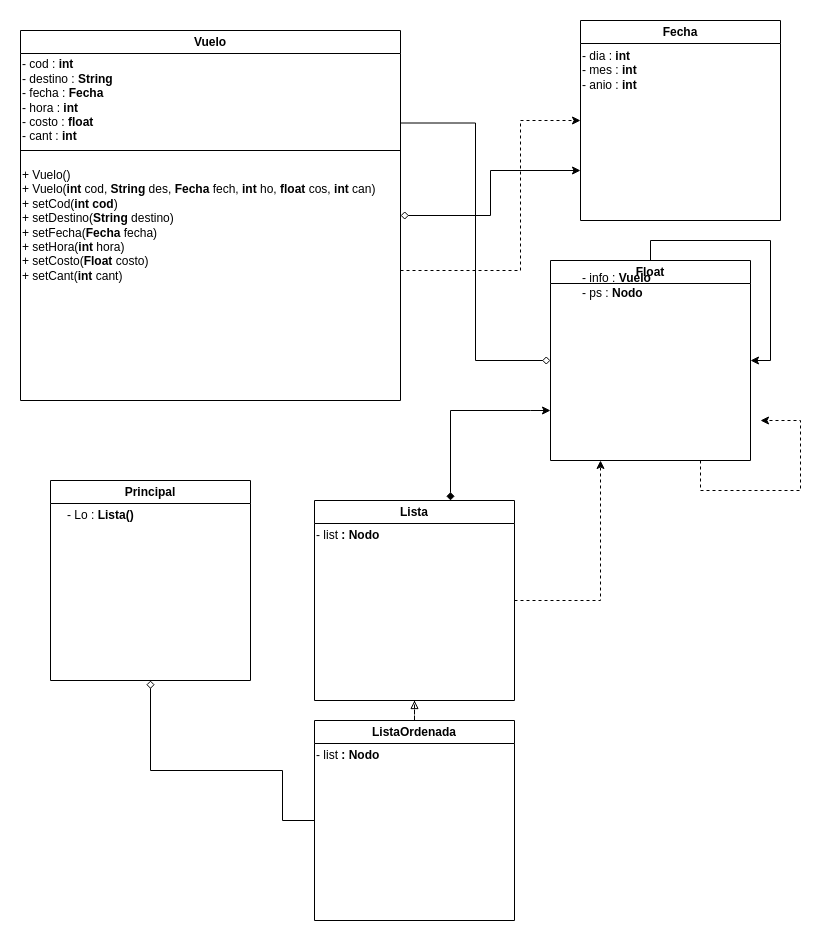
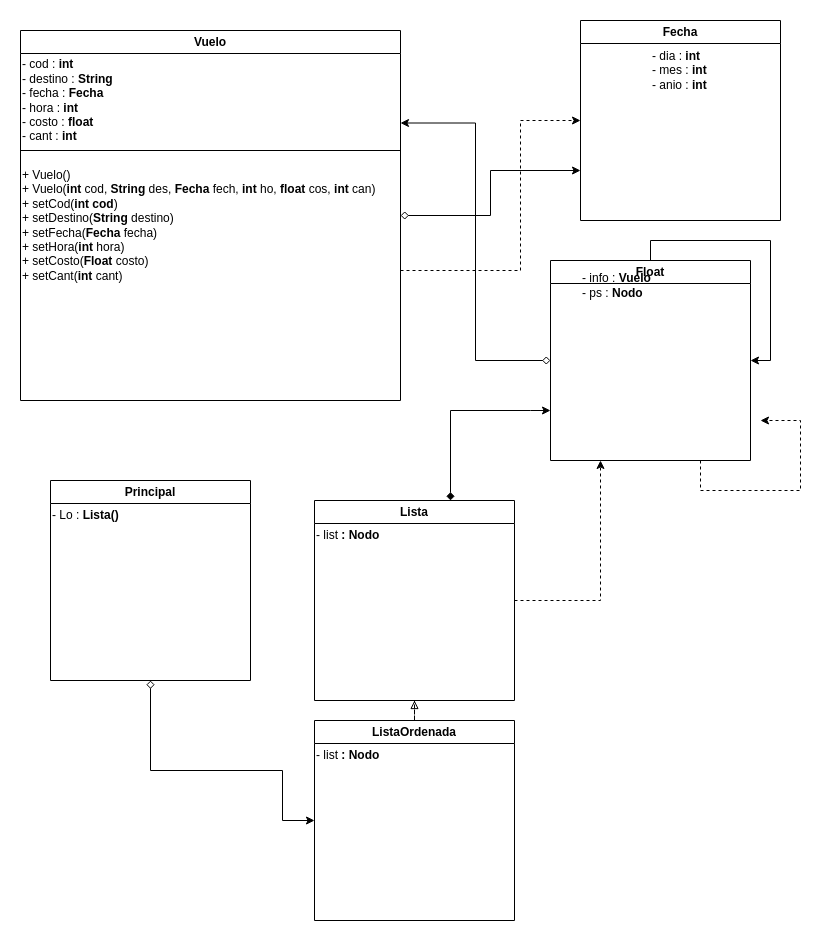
  <mxCell id="0" />
  <mxCell id="1" parent="0" />
  <mxCell id="2" style="edgeStyle=orthogonalEdgeStyle;rounded=0;orthogonalLoop=1;jettySize=auto;html=1;entryX=0;entryY=0.75;entryDx=0;entryDy=0;startArrow=diamond;startFill=0;" edge="1" parent="1" source="4" target="8"><mxGeometry relative="1" as="geometry" /></mxCell>
  <mxCell id="3" style="edgeStyle=orthogonalEdgeStyle;rounded=0;orthogonalLoop=1;jettySize=auto;html=1;entryX=0;entryY=0.5;entryDx=0;entryDy=0;dashed=1;" edge="1" parent="1" source="4" target="8"><mxGeometry relative="1" as="geometry"><Array as="points"><mxPoint x="520" y="270" /><mxPoint x="520" y="120" /></Array></mxGeometry></mxCell>
  <mxCell id="4" value="Vuelo" style="swimlane;whiteSpace=wrap;html=1;" vertex="1" parent="1"><mxGeometry x="20" y="30" width="380" height="370" as="geometry" /></mxCell>
  <mxCell id="5" value="- cod : &lt;b&gt;int&lt;/b&gt;&lt;div&gt;- destino : &lt;b&gt;String&lt;/b&gt;&lt;/div&gt;&lt;div&gt;- fecha : &lt;b&gt;Fecha&lt;/b&gt;&lt;/div&gt;&lt;div&gt;- hora : &lt;b&gt;int&lt;/b&gt;&lt;/div&gt;&lt;div&gt;- costo : &lt;b&gt;float&lt;/b&gt;&lt;/div&gt;&lt;div&gt;- cant : &lt;b&gt;int&lt;/b&gt;&lt;/div&gt;" style="text;html=1;align=left;verticalAlign=middle;resizable=0;points=[];autosize=1;strokeColor=none;fillColor=none;" vertex="1" parent="4"><mxGeometry y="20" width="110" height="100" as="geometry" /></mxCell>
  <mxCell id="6" value="+ Vuelo()&lt;div&gt;+ Vuelo(&lt;b&gt;int &lt;/b&gt;cod, &lt;b&gt;String &lt;/b&gt;des, &lt;b&gt;Fecha&lt;/b&gt;&amp;nbsp;fech, &lt;b&gt;int &lt;/b&gt;ho, &lt;b&gt;float&lt;/b&gt;&amp;nbsp;cos, &lt;b&gt;int &lt;/b&gt;can)&lt;/div&gt;&lt;div&gt;+ setCod(&lt;b&gt;int cod&lt;/b&gt;)&lt;/div&gt;&lt;div&gt;+ setDestino(&lt;b&gt;String &lt;/b&gt;destino)&lt;/div&gt;&lt;div&gt;+ setFecha(&lt;b&gt;Fecha &lt;/b&gt;fecha)&lt;/div&gt;&lt;div&gt;+ setHora(&lt;b&gt;int&lt;/b&gt;&amp;nbsp;hora)&lt;/div&gt;&lt;div&gt;+ setCosto(&lt;b&gt;Float&lt;/b&gt;&amp;nbsp;costo)&lt;/div&gt;&lt;div&gt;+ setCant(&lt;b&gt;int &lt;/b&gt;cant)&lt;/div&gt;" style="text;html=1;align=left;verticalAlign=middle;resizable=0;points=[];autosize=1;strokeColor=none;fillColor=none;" vertex="1" parent="4"><mxGeometry y="130" width="380" height="130" as="geometry" /></mxCell>
  <mxCell id="7" value="" style="endArrow=none;html=1;rounded=0;" edge="1" parent="4"><mxGeometry width="50" height="50" relative="1" as="geometry"><mxPoint y="120" as="sourcePoint" /><mxPoint x="380" y="120" as="targetPoint" /></mxGeometry></mxCell>
  <mxCell id="8" value="Fecha" style="swimlane;whiteSpace=wrap;html=1;" vertex="1" parent="1"><mxGeometry x="580" y="20" width="200" height="200" as="geometry" /></mxCell>
- <mxCell id="9" value="&lt;div style=&quot;&quot;&gt;&lt;span style=&quot;background-color: initial;&quot;&gt;- dia : &lt;/span&gt;&lt;b style=&quot;background-color: initial;&quot;&gt;int&lt;/b&gt;&lt;/div&gt;&lt;div&gt;- mes : &lt;b&gt;int&lt;/b&gt;&lt;/div&gt;&lt;div style=&quot;&quot;&gt;- anio : &lt;b&gt;int&amp;nbsp;&lt;/b&gt;&lt;/div&gt;" style="text;html=1;align=left;verticalAlign=middle;resizable=0;points=[];autosize=1;strokeColor=none;fillColor=none;" vertex="1" parent="8"><mxGeometry y="20" width="80" height="60" as="geometry" /></mxCell>
- <mxCell id="10" style="edgeStyle=orthogonalEdgeStyle;rounded=0;orthogonalLoop=1;jettySize=auto;html=1;entryX=1;entryY=0.25;entryDx=0;entryDy=0;startArrow=diamond;startFill=0;endArrow=none;" edge="1" parent="1" source="13" target="4"><mxGeometry relative="1" as="geometry" /></mxCell>
+ <mxCell id="9" value="&lt;div style=&quot;&quot;&gt;&lt;span style=&quot;background-color: initial;&quot;&gt;- dia : &lt;/span&gt;&lt;b style=&quot;background-color: initial;&quot;&gt;int&lt;/b&gt;&lt;/div&gt;&lt;div&gt;- mes : &lt;b&gt;int&lt;/b&gt;&lt;/div&gt;&lt;div style=&quot;&quot;&gt;- anio : &lt;b&gt;int&amp;nbsp;&lt;/b&gt;&lt;/div&gt;" style="text;html=1;align=left;verticalAlign=middle;resizable=0;points=[];autosize=1;strokeColor=none;fillColor=none;" vertex="1" parent="8"><mxGeometry x="70" y="20" width="80" height="60" as="geometry" /></mxCell>
+ <mxCell id="10" style="edgeStyle=orthogonalEdgeStyle;rounded=0;orthogonalLoop=1;jettySize=auto;html=1;entryX=1;entryY=0.25;entryDx=0;entryDy=0;startArrow=diamond;startFill=0;" edge="1" parent="1" source="13" target="4"><mxGeometry relative="1" as="geometry" /></mxCell>
  <mxCell id="11" style="edgeStyle=orthogonalEdgeStyle;rounded=0;orthogonalLoop=1;jettySize=auto;html=1;entryX=1;entryY=0.5;entryDx=0;entryDy=0;" edge="1" parent="1" source="13" target="13"><mxGeometry relative="1" as="geometry"><mxPoint x="740" y="380" as="targetPoint" /></mxGeometry></mxCell>
  <mxCell id="12" style="edgeStyle=orthogonalEdgeStyle;rounded=0;orthogonalLoop=1;jettySize=auto;html=1;dashed=1;exitX=0.75;exitY=1;exitDx=0;exitDy=0;" edge="1" parent="1" source="13"><mxGeometry relative="1" as="geometry"><mxPoint x="760" y="420" as="targetPoint" /><Array as="points"><mxPoint x="700" y="490" /><mxPoint x="800" y="490" /><mxPoint x="800" y="420" /></Array></mxGeometry></mxCell>
  <mxCell id="13" value="Float" style="swimlane;whiteSpace=wrap;html=1;" vertex="1" parent="1"><mxGeometry x="550" y="260" width="200" height="200" as="geometry" /></mxCell>
  <mxCell id="14" value="- info : &lt;b&gt;Vuelo&lt;/b&gt;&lt;div&gt;- ps : &lt;b&gt;Nodo&lt;/b&gt;&lt;/div&gt;" style="text;html=1;align=left;verticalAlign=middle;resizable=0;points=[];autosize=1;strokeColor=none;fillColor=none;" vertex="1" parent="13"><mxGeometry x="30" y="5" width="90" height="40" as="geometry" /></mxCell>
  <mxCell id="15" style="edgeStyle=orthogonalEdgeStyle;rounded=0;orthogonalLoop=1;jettySize=auto;html=1;entryX=0;entryY=0.75;entryDx=0;entryDy=0;endArrow=classic;endFill=1;startArrow=diamond;startFill=1;" edge="1" parent="1" source="17" target="13"><mxGeometry relative="1" as="geometry"><Array as="points"><mxPoint x="450" y="410" /><mxPoint x="530" y="410" /></Array></mxGeometry></mxCell>
  <mxCell id="16" style="edgeStyle=orthogonalEdgeStyle;rounded=0;orthogonalLoop=1;jettySize=auto;html=1;entryX=0.25;entryY=1;entryDx=0;entryDy=0;dashed=1;" edge="1" parent="1" source="17" target="13"><mxGeometry relative="1" as="geometry" /></mxCell>
  <mxCell id="17" value="Lista" style="swimlane;whiteSpace=wrap;html=1;" vertex="1" parent="1"><mxGeometry x="314" y="500" width="200" height="200" as="geometry" /></mxCell>
  <mxCell id="18" value="- list &lt;b&gt;: Nodo&lt;/b&gt;" style="text;html=1;align=left;verticalAlign=middle;resizable=0;points=[];autosize=1;strokeColor=none;fillColor=none;" vertex="1" parent="17"><mxGeometry y="20" width="90" height="30" as="geometry" /></mxCell>
- <mxCell id="19" style="edgeStyle=orthogonalEdgeStyle;rounded=0;orthogonalLoop=1;jettySize=auto;html=1;entryX=0;entryY=0.5;entryDx=0;entryDy=0;startArrow=diamond;startFill=0;endArrow=none;" edge="1" parent="1" source="20" target="23"><mxGeometry relative="1" as="geometry"><Array as="points"><mxPoint x="150" y="770" /><mxPoint x="282" y="770" /><mxPoint x="282" y="820" /></Array></mxGeometry></mxCell>
+ <mxCell id="19" style="edgeStyle=orthogonalEdgeStyle;rounded=0;orthogonalLoop=1;jettySize=auto;html=1;entryX=0;entryY=0.5;entryDx=0;entryDy=0;startArrow=diamond;startFill=0;" edge="1" parent="1" source="20" target="23"><mxGeometry relative="1" as="geometry"><Array as="points"><mxPoint x="150" y="770" /><mxPoint x="282" y="770" /><mxPoint x="282" y="820" /></Array></mxGeometry></mxCell>
  <mxCell id="20" value="Principal" style="swimlane;whiteSpace=wrap;html=1;" vertex="1" parent="1"><mxGeometry x="50" y="480" width="200" height="200" as="geometry" /></mxCell>
- <mxCell id="21" value="- Lo : &lt;b&gt;Lista()&lt;/b&gt;" style="text;html=1;align=left;verticalAlign=middle;resizable=0;points=[];autosize=1;strokeColor=none;fillColor=none;" vertex="1" parent="20"><mxGeometry x="15" y="20" width="90" height="30" as="geometry" /></mxCell>
+ <mxCell id="21" value="- Lo : &lt;b&gt;Lista()&lt;/b&gt;" style="text;html=1;align=left;verticalAlign=middle;resizable=0;points=[];autosize=1;strokeColor=none;fillColor=none;" vertex="1" parent="20"><mxGeometry y="20" width="90" height="30" as="geometry" /></mxCell>
  <mxCell id="22" style="edgeStyle=orthogonalEdgeStyle;rounded=0;orthogonalLoop=1;jettySize=auto;html=1;entryX=0.5;entryY=1;entryDx=0;entryDy=0;endArrow=block;endFill=0;dashed=1;" edge="1" parent="1" source="23" target="17"><mxGeometry relative="1" as="geometry" /></mxCell>
  <mxCell id="23" value="ListaOrdenada" style="swimlane;whiteSpace=wrap;html=1;" vertex="1" parent="1"><mxGeometry x="314" y="720" width="200" height="200" as="geometry" /></mxCell>
  <mxCell id="24" value="- list &lt;b&gt;: Nodo&lt;/b&gt;" style="text;html=1;align=left;verticalAlign=middle;resizable=0;points=[];autosize=1;strokeColor=none;fillColor=none;" vertex="1" parent="23"><mxGeometry y="20" width="90" height="30" as="geometry" /></mxCell>
